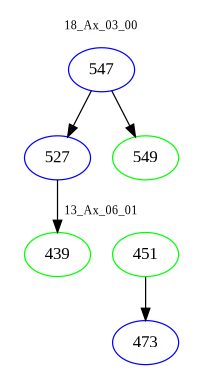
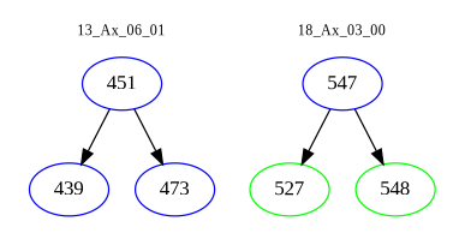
  digraph {
    fontname="Liberation Serif"
    node [color=blue fontname="Liberation Serif"]
    edge [color=black fontname="Liberation Serif"]
-   n1 [color=green label=451]
-   n2 [color=green label=439]
+   n1 [label=451]
+   n2 [label=439]
    n3 [label=473]
    n4 [label=547]
-   n5 [label=527]
-   n6 [color=green label=549]
+   n5 [color=green label=527]
+   n6 [color=green label=548]
    subgraph cluster_1 {
      color=white
      fontsize=10
      label="13_Ax_06_01"
      n1
      n2
      n3
    }
    subgraph cluster_2 {
      color=white
      fontsize=10
      label="18_Ax_03_00"
      n4
      n5
      n6
    }
-   n5 -> n2
+   n1 -> n2
    n1 -> n3
    n4 -> n5
    n4 -> n6
  }
